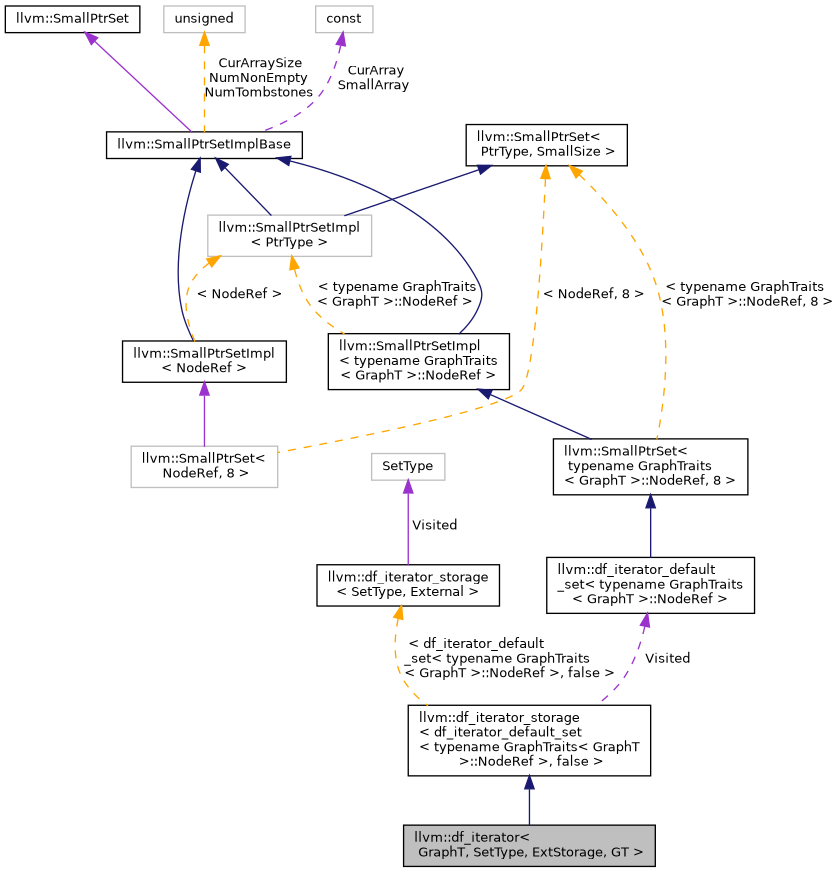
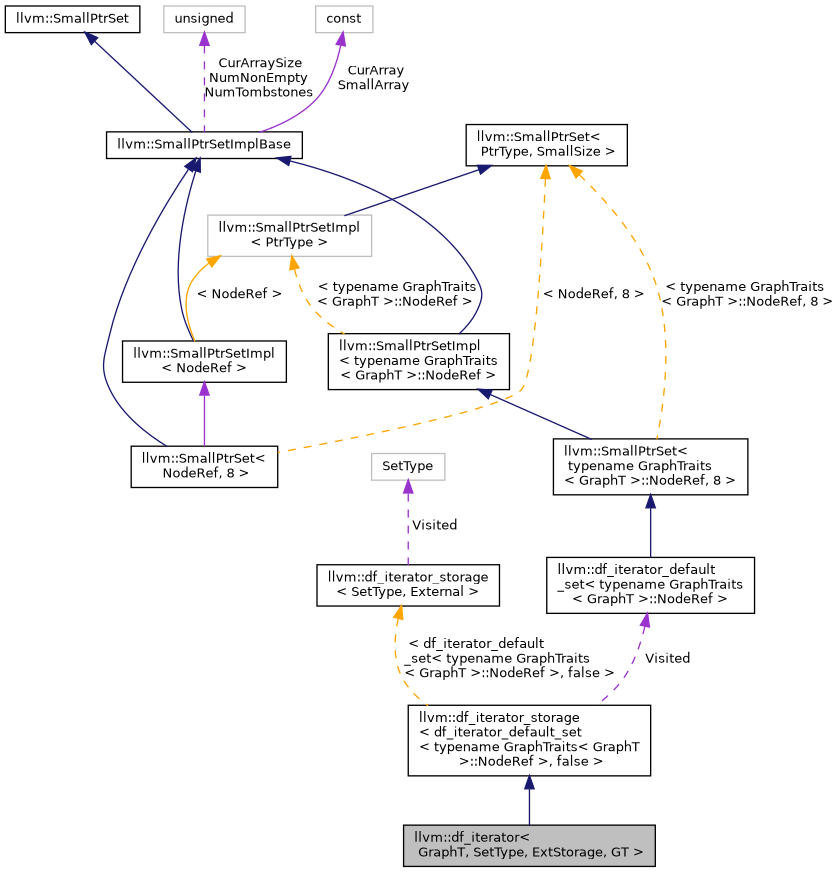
  digraph {
    rankdir=TB
    node [color=black fontname=Helvetica fontsize=10 shape=record]
    edge [color=midnightblue dir=back fontname=Helvetica fontsize=10 labelfontname=Helvetica labelfontsize=10 style=solid]
    n1 [fillcolor=grey75 fontcolor=black height=0.2 label="llvm::df_iterator\<\l GraphT, SetType, ExtStorage, GT \>" style=filled width=0.4]
    n2 [height=0.2 label="llvm::df_iterator_storage\l\< df_iterator_default_set\l\< typename GraphTraits\< GraphT\l \>::NodeRef \>, false \>" width=0.4]
    n3 [height=0.2 label="llvm::df_iterator_default\l_set\< typename GraphTraits\l\< GraphT \>::NodeRef \>" width=0.4]
    n4 [height=0.2 label="llvm::SmallPtrSet\<\l typename GraphTraits\l\< GraphT \>::NodeRef, 8 \>" width=0.4]
    n5 [height=0.2 label="llvm::SmallPtrSetImpl\l\< typename GraphTraits\l\< GraphT \>::NodeRef \>" width=0.4]
    n6 [height=0.2 label="llvm::SmallPtrSetImplBase" width=0.4]
    n7 [color=grey75 height=0.2 label="llvm::SmallPtrSetImpl\l\< PtrType \>" width=0.4]
    n8 [height=0.2 label="llvm::SmallPtrSetImpl\l\< NodeRef \>" width=0.4]
-   n9 [color=grey75 height=0.2 label="llvm::SmallPtrSet\<\l NodeRef, 8 \>" width=0.4]
+   n9 [height=0.2 label="llvm::SmallPtrSet\<\l NodeRef, 8 \>" width=0.4]
    n10 [height=0.2 label="llvm::SmallPtrSet" width=0.4]
    n11 [color=grey75 height=0.2 label=unsigned width=0.4]
    n12 [color=grey75 height=0.2 label=const width=0.4]
    n13 [height=0.2 label="llvm::SmallPtrSet\<\l PtrType, SmallSize \>" width=0.4]
    n14 [height=0.2 label="llvm::df_iterator_storage\l\< SetType, External \>" width=0.4]
    n15 [color=grey75 height=0.2 label=SetType width=0.4]
    n2 -> n1
    n3 -> n2 [color=darkorchid3 label=" Visited" style=dashed]
    n4 -> n3
    n5 -> n4
    n6 -> n5
-   n6 -> n7
+   n6 -> n9
    n6 -> n8
    n7 -> n5 [color=orange label=" \< typename GraphTraits\l\< GraphT \>::NodeRef \>" style=dashed]
-   n7 -> n8 [color=orange label=" \< NodeRef \>" style=dashed]
+   n7 -> n8 [color=orange label=" \< NodeRef \>"]
    n8 -> n9 [color=darkorchid3]
-   n10 -> n6 [color=darkorchid3]
-   n11 -> n6 [color=orange label=" CurArraySize\nNumNonEmpty\nNumTombstones" style=dashed]
-   n12 -> n6 [color=darkorchid3 label=" CurArray\nSmallArray" style=dashed]
+   n10 -> n6
+   n11 -> n6 [color=darkorchid3 label=" CurArraySize\nNumNonEmpty\nNumTombstones" style=dashed]
+   n12 -> n6 [color=darkorchid3 label=" CurArray\nSmallArray"]
    n13 -> n4 [color=orange label=" \< typename GraphTraits\l\< GraphT \>::NodeRef, 8 \>" style=dashed]
    n13 -> n7
    n13 -> n9 [color=orange label=" \< NodeRef, 8 \>" style=dashed]
    n14 -> n2 [color=orange label=" \< df_iterator_default\l_set\< typename GraphTraits\l\< GraphT \>::NodeRef \>, false \>" style=dashed]
-   n15 -> n14 [color=darkorchid3 label=" Visited"]
+   n15 -> n14 [color=darkorchid3 label=" Visited" style=dashed]
  }
